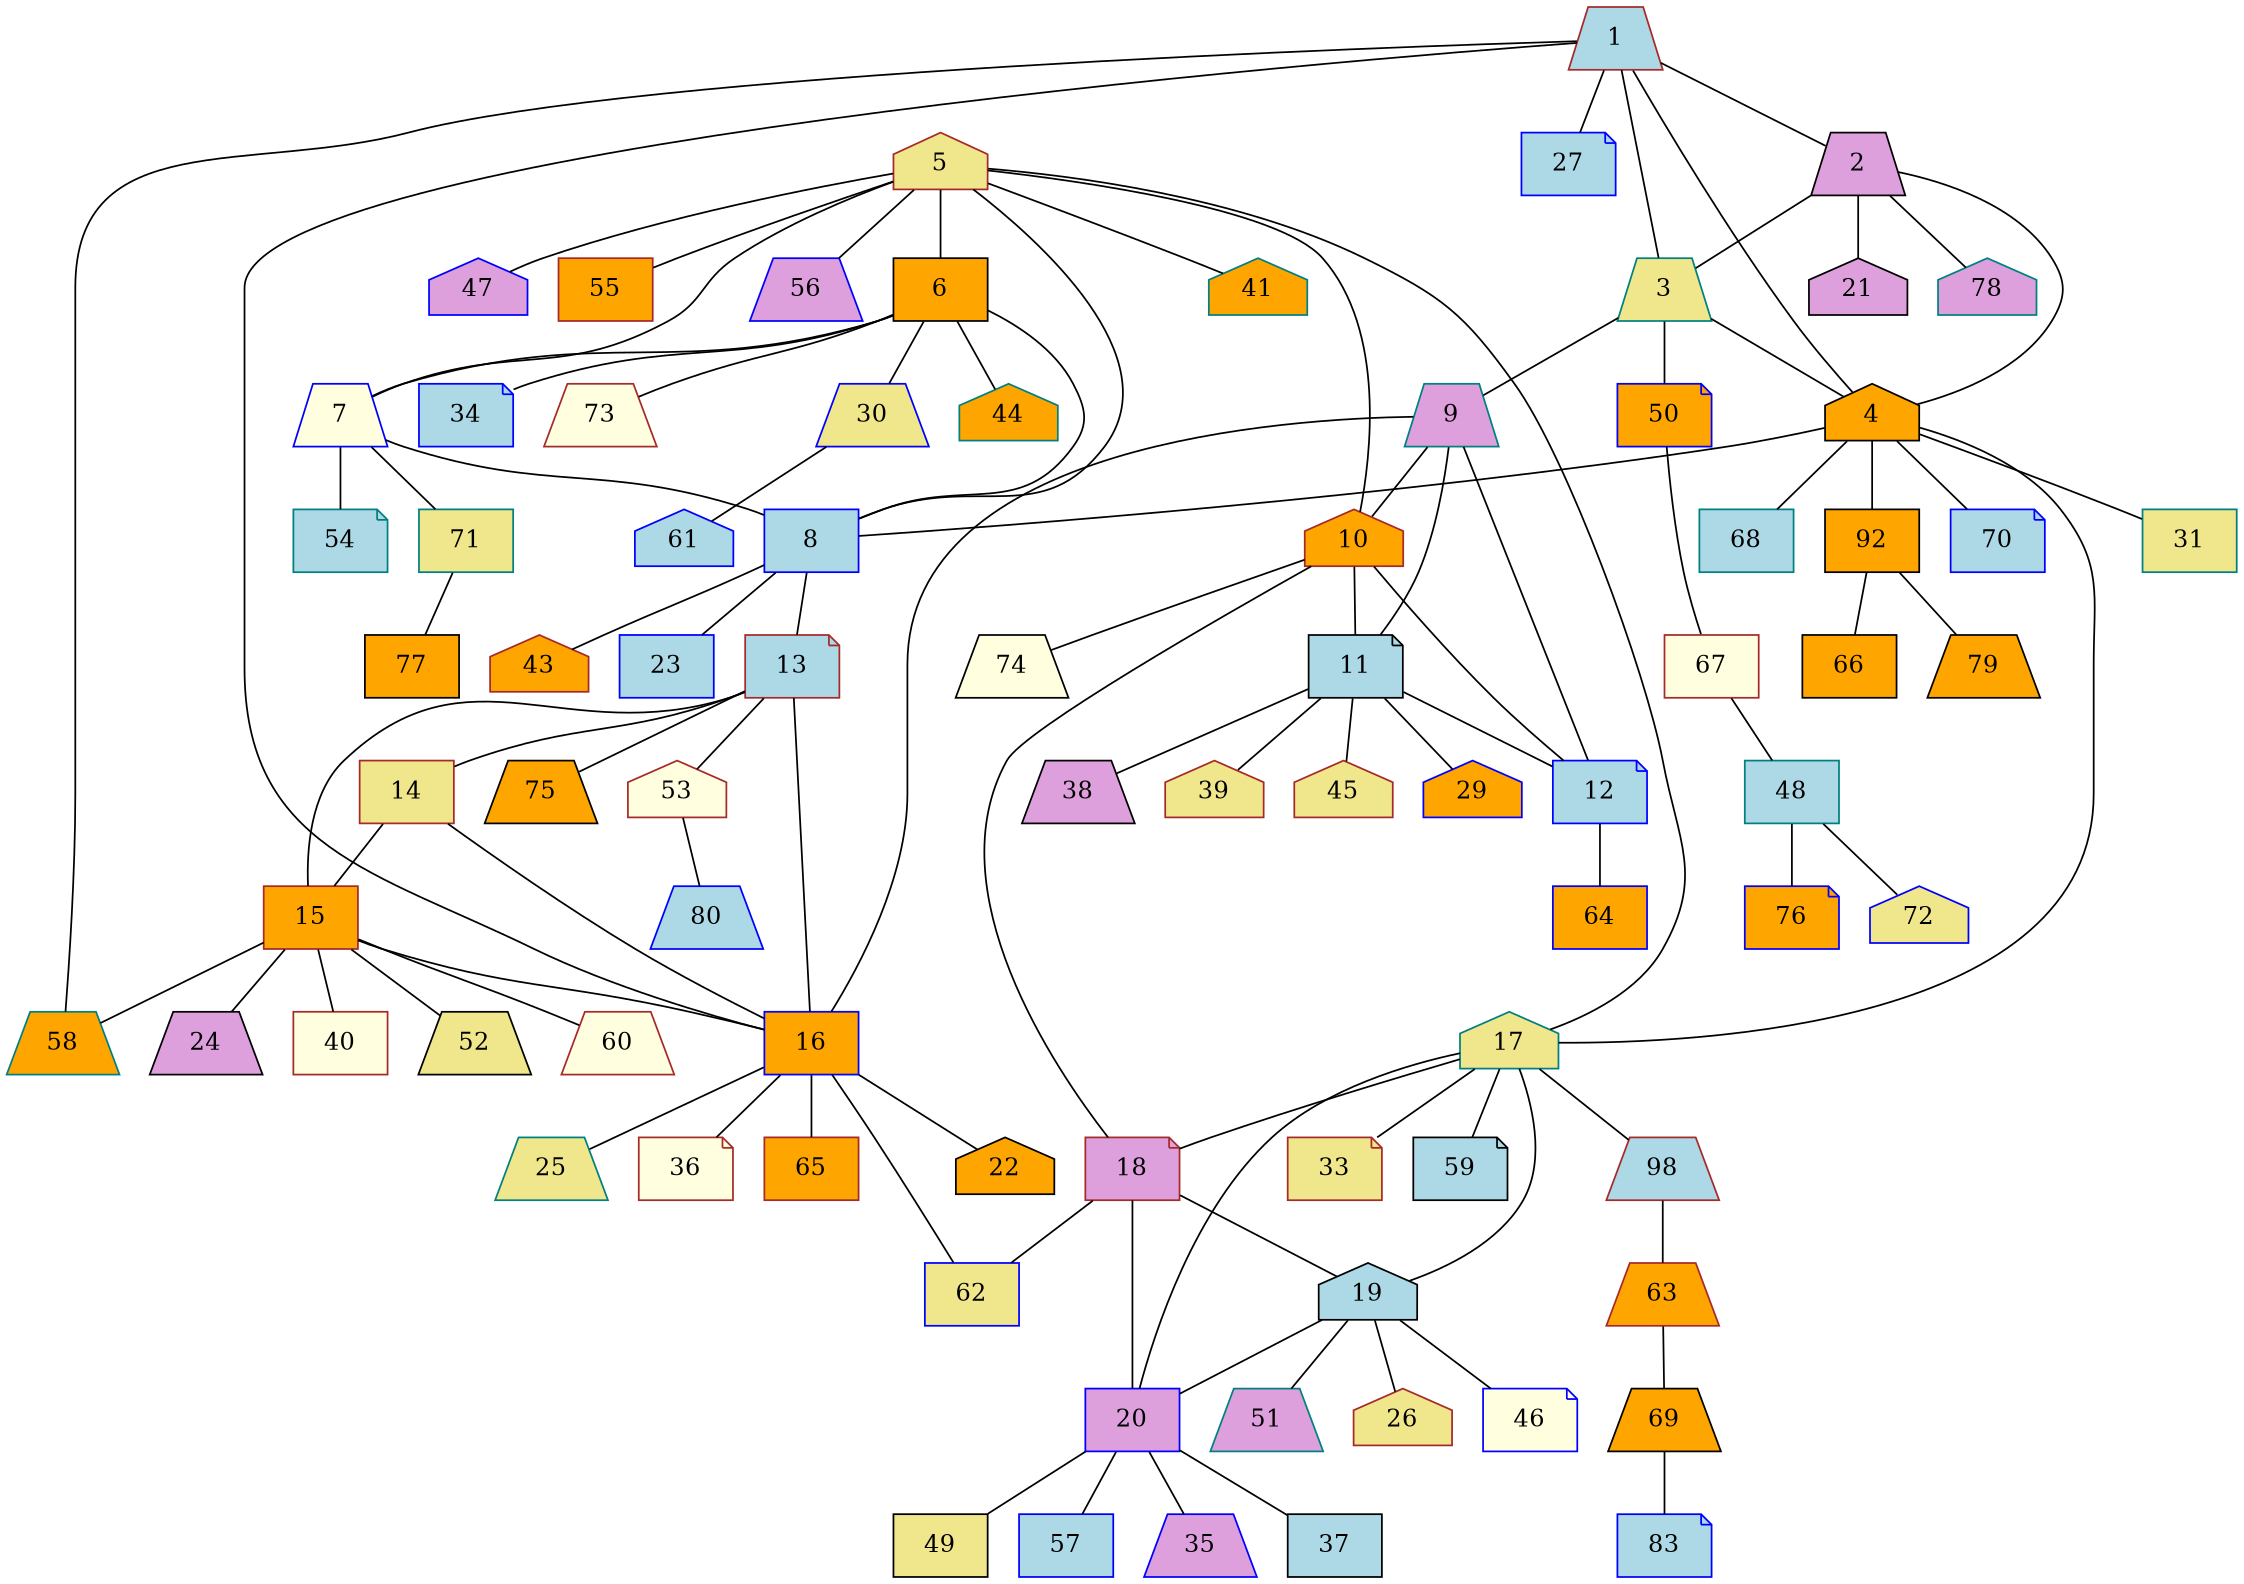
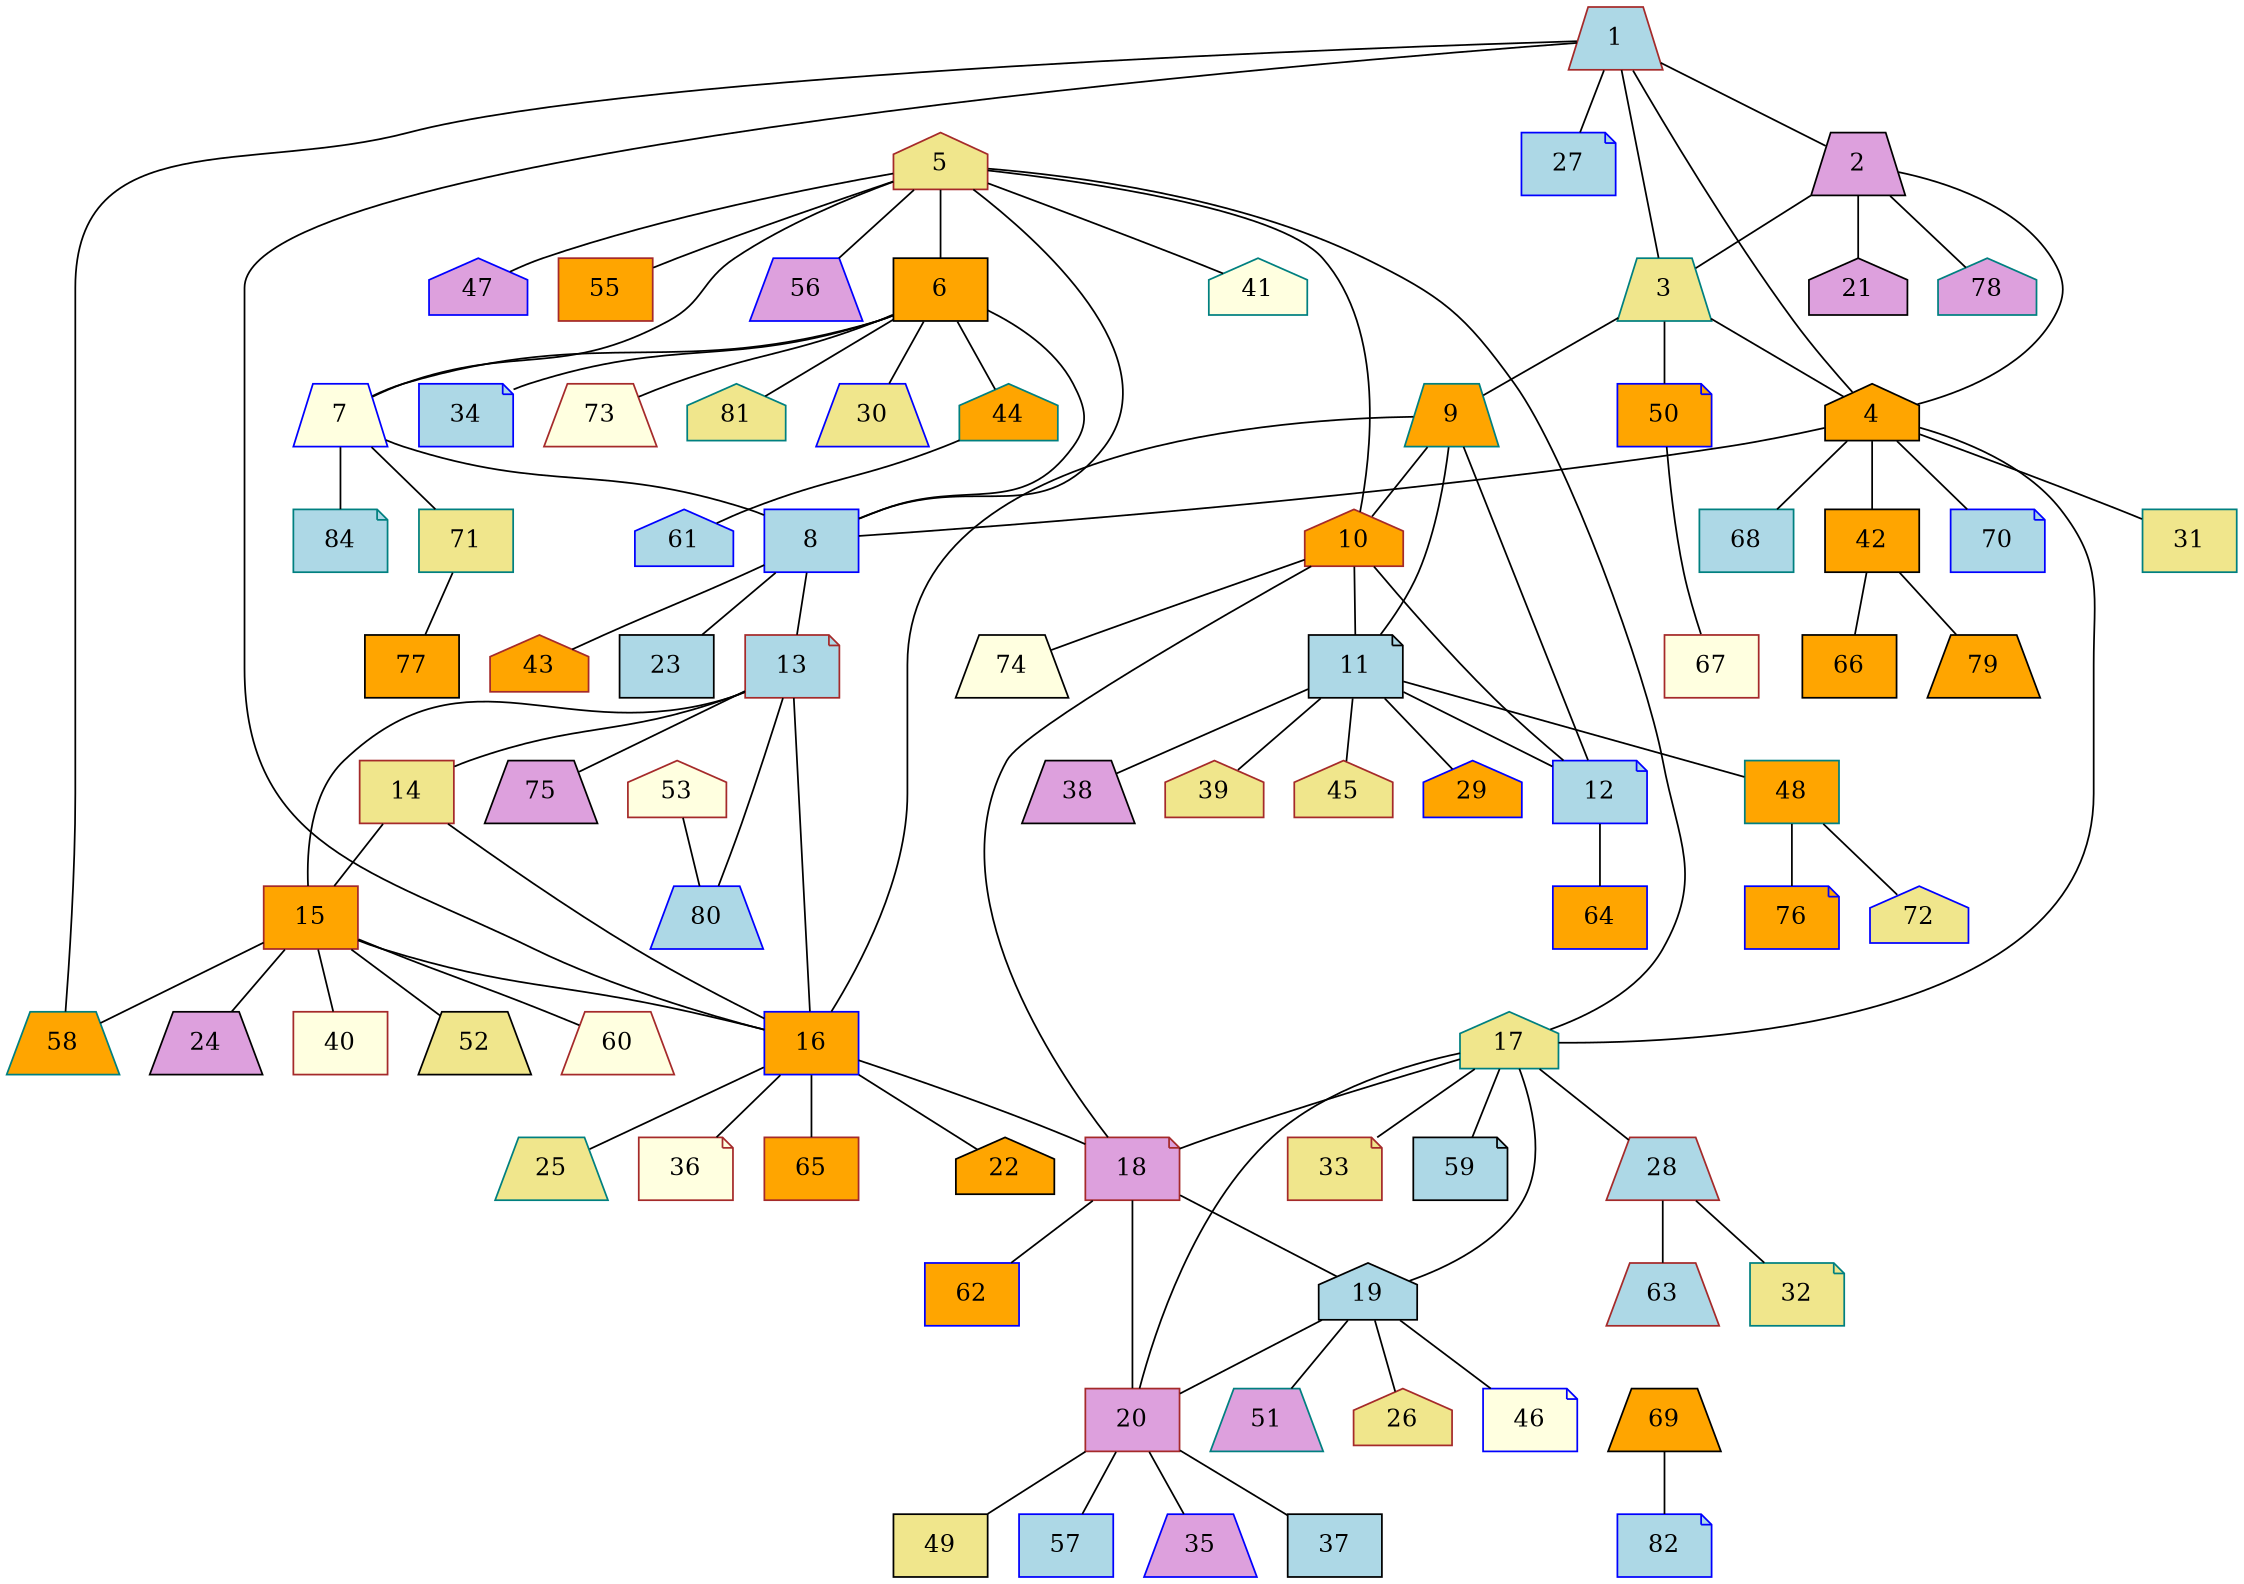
  graph {
    node [color=blue fillcolor=orange shape=trapezium style=filled]
    1 [color=brown fillcolor=lightblue]
    2 [color=black fillcolor=plum]
    3 [color=teal fillcolor=khaki]
    4 [color=black shape=house]
    16 [shape=box]
    27 [fillcolor=lightblue shape=note]
    58 [color=teal]
    21 [color=black fillcolor=plum shape=house]
    78 [color=teal fillcolor=plum shape=house]
-   9 [color=teal fillcolor=plum]
+   9 [color=teal]
    50 [shape=note]
    8 [fillcolor=lightblue shape=box]
    17 [color=teal fillcolor=khaki shape=house]
    31 [color=teal fillcolor=khaki shape=box]
-   42 [color=black shape=box label=92]
+   42 [color=black shape=box]
    68 [color=teal fillcolor=lightblue shape=box]
    70 [fillcolor=lightblue shape=note]
    18 [color=brown fillcolor=plum shape=note]
    22 [color=black shape=house]
    25 [color=teal fillcolor=khaki]
    36 [color=brown fillcolor=lightyellow shape=note]
    65 [color=brown shape=box]
    10 [color=brown shape=house]
    11 [color=black fillcolor=lightblue shape=note]
    12 [fillcolor=lightblue shape=note]
    67 [color=brown fillcolor=lightyellow shape=box]
    13 [color=brown fillcolor=lightblue shape=note]
-   23 [fillcolor=lightblue shape=box]
+   23 [color=black fillcolor=lightblue shape=box]
    43 [color=brown shape=house]
    19 [color=black fillcolor=lightblue shape=house]
-   20 [fillcolor=plum shape=box]
-   28 [color=brown fillcolor=lightblue label=98]
+   20 [color=brown fillcolor=plum shape=box]
+   28 [color=brown fillcolor=lightblue]
    33 [color=brown fillcolor=khaki shape=note]
    59 [color=black fillcolor=lightblue shape=note]
    66 [color=black shape=box]
    79 [color=black]
    5 [color=brown fillcolor=khaki shape=house]
    6 [color=black shape=box]
    7 [fillcolor=lightyellow]
-   41 [color=teal shape=house]
+   41 [color=teal fillcolor=lightyellow shape=house]
    47 [fillcolor=plum shape=house]
    55 [color=brown shape=box]
    56 [fillcolor=plum]
    30 [fillcolor=khaki]
    34 [fillcolor=lightblue shape=note]
    44 [color=teal shape=house]
    73 [color=brown fillcolor=lightyellow]
-   54 [color=teal fillcolor=lightblue shape=note]
+   81 [color=teal fillcolor=khaki shape=house]
+   54 [color=teal fillcolor=lightblue shape=note label=84]
    71 [color=teal fillcolor=khaki shape=box]
    74 [color=black fillcolor=lightyellow]
    61 [fillcolor=lightblue shape=house]
    77 [color=black shape=box]
    14 [color=brown fillcolor=khaki shape=box]
    15 [color=brown shape=box]
    53 [color=brown fillcolor=lightyellow shape=house]
-   75 [color=black]
+   75 [color=black fillcolor=plum]
    29 [shape=house]
    38 [color=black fillcolor=plum]
    39 [color=brown fillcolor=khaki shape=house]
    45 [color=brown fillcolor=khaki shape=house]
-   48 [color=teal fillcolor=lightblue shape=box]
+   48 [color=teal shape=box]
    64 [shape=box]
-   62 [fillcolor=khaki shape=box]
+   62 [shape=box]
    72 [fillcolor=khaki shape=house]
    76 [shape=note]
    24 [color=black fillcolor=plum]
    40 [color=brown fillcolor=lightyellow shape=box]
    52 [color=black fillcolor=khaki]
    60 [color=brown fillcolor=lightyellow]
    80 [fillcolor=lightblue]
    26 [color=brown fillcolor=khaki shape=house]
    46 [fillcolor=lightyellow shape=note]
    51 [color=teal fillcolor=plum]
    35 [fillcolor=plum]
    37 [color=black fillcolor=lightblue shape=box]
    49 [color=black fillcolor=khaki shape=box]
    57 [fillcolor=lightblue shape=box]
-   63 [color=brown]
+   32 [color=teal fillcolor=khaki shape=note]
+   63 [color=brown fillcolor=lightblue]
    69 [color=black]
-   82 [fillcolor=lightblue shape=note label=83]
+   82 [fillcolor=lightblue shape=note]
    1 -- 2
    1 -- 3
    1 -- 4
    1 -- 16
    1 -- 27
    1 -- 58
    2 -- 3
    2 -- 4
    2 -- 21
    2 -- 78
    3 -- 4
    3 -- 9
    3 -- 50
    4 -- 8
    4 -- 17
    4 -- 31
    4 -- 42
    4 -- 68
    4 -- 70
-   16 -- 62
+   16 -- 18
    16 -- 22
    16 -- 25
    16 -- 36
    16 -- 65
    9 -- 16
    9 -- 10
    9 -- 11
    9 -- 12
    50 -- 67
    8 -- 13
    8 -- 23
    8 -- 43
    17 -- 18
    17 -- 19
    17 -- 20
    17 -- 28
    17 -- 33
    17 -- 59
    42 -- 66
    42 -- 79
    18 -- 19
    18 -- 20
    18 -- 62
    10 -- 18
    10 -- 11
    10 -- 12
    10 -- 74
    11 -- 12
    11 -- 29
    11 -- 38
    11 -- 39
    11 -- 45
-   67 -- 48
+   11 -- 48
    12 -- 64
    13 -- 16
    13 -- 14
    13 -- 15
-   13 -- 53
+   13 -- 80
    13 -- 75
    19 -- 20
    19 -- 26
    19 -- 46
    19 -- 51
    20 -- 35
    20 -- 37
    20 -- 49
    20 -- 57
+   28 -- 32
    28 -- 63
    5 -- 8
    5 -- 17
    5 -- 10
    5 -- 6
    5 -- 7
    5 -- 41
    5 -- 47
    5 -- 55
    5 -- 56
    6 -- 8
    6 -- 7
    6 -- 30
    6 -- 34
    6 -- 44
    6 -- 73
+   6 -- 81
    7 -- 8
    7 -- 54
    7 -- 71
-   30 -- 61
+   44 -- 61
    71 -- 77
    14 -- 16
    14 -- 15
    15 -- 16
    15 -- 58
    15 -- 24
    15 -- 40
    15 -- 52
    15 -- 60
    53 -- 80
    48 -- 72
    48 -- 76
-   63 -- 69
    69 -- 82
  }
